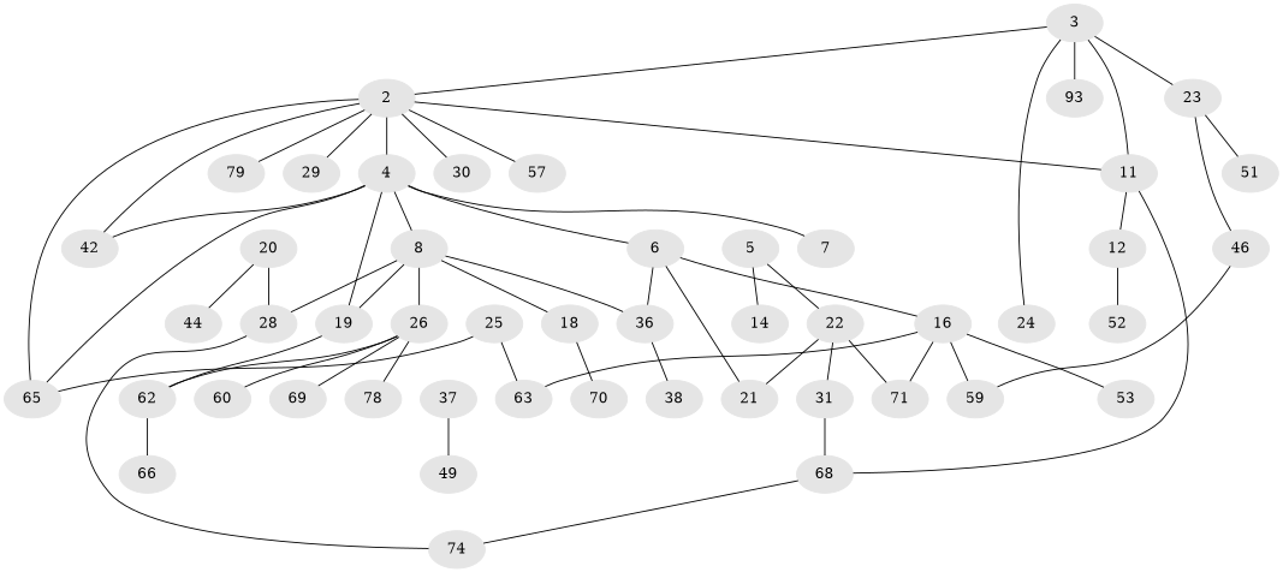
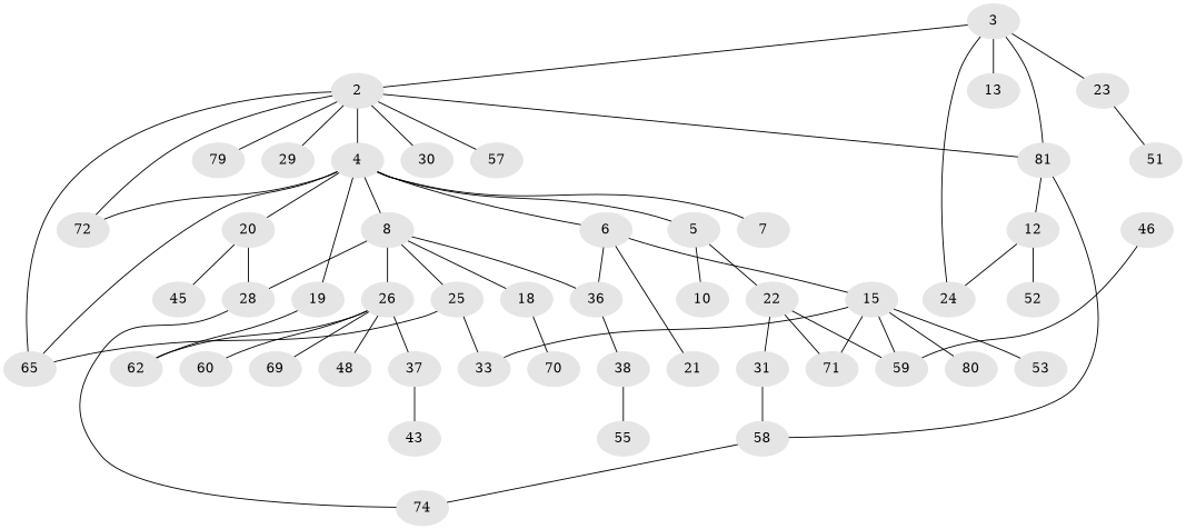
  graph {
    node [color=gray90 style=filled]
    n1 [label=3 super="+17"]
    2 [super="+3"]
-   11 [super="+35"]
-   13 [super="+56" label=93]
+   11 [super="+35" label=81]
+   13 [super="+56"]
    23 [super="+73"]
    24 [super="+41"]
    4 [super="+15"]
    29 [super="+54"]
    30
-   42 [super="+76"]
+   42 [super="+76" label=72]
    57
    65
    79
    12 [super="+34"]
-   58 [super="+72" label=68]
+   58 [super="+72"]
    46
    51
    5 [super="+9"]
    6 [super="+14"]
    7
    8
    19 [super="+47"]
    20 [super="+27"]
-   10 [label=14]
+   10
    22 [super="+75"]
-   16 [super="+49"]
+   16 [super="+49" label=15]
    21
    36 [super="+64"]
    18 [super="+44"]
    25 [super="+61"]
    26 [super="+67"]
    28 [super="+32"]
    62 [super="+68"]
-   45 [super="+48" label=44]
+   45 [super="+48"]
    59 [super="+77"]
    71
    31 [super="+50"]
    53
-   63
+   63 [label=33]
+   80
    38 [super="+39"]
    70
    37 [super="+40"]
    60
    69
-   78
+   78 [label=48]
    74
    52
-   66
-   43 [label=49]
+   43
+   55
    n1 -- 2
    n1 -- 11
    n1 -- 13
    n1 -- 23
    n1 -- 24
    2 -- 11
    2 -- 4
    2 -- 29
    2 -- 30
    2 -- 42
    2 -- 57
    2 -- 65
    2 -- 79
    11 -- 12
    11 -- 58
-   23 -- 46
    23 -- 51
    4 -- 42
    4 -- 65
+   4 -- 5
    4 -- 6
    4 -- 7
    4 -- 8
    4 -- 19
+   4 -- 20
+   12 -- 24
    12 -- 52
    58 -- 74
    46 -- 59
    5 -- 10
    5 -- 22
    6 -- 16
    6 -- 21
    6 -- 36
    8 -- 36
    8 -- 18
-   8 -- 19
+   8 -- 25
    8 -- 26
    8 -- 28
    19 -- 62
    20 -- 28
    20 -- 45
-   22 -- 21
+   22 -- 59
    22 -- 71
    22 -- 31
    16 -- 59
    16 -- 71
    16 -- 53
    16 -- 63
+   16 -- 80
    36 -- 38
    18 -- 70
    25 -- 65
    25 -- 63
    26 -- 62
+   26 -- 37
    26 -- 60
    26 -- 69
    26 -- 78
    28 -- 74
-   62 -- 66
    31 -- 58
+   38 -- 55
    37 -- 43
  }
